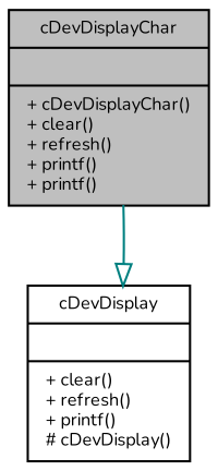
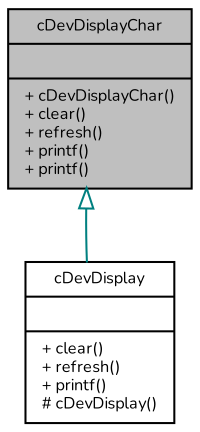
  digraph {
    fontname=Nunito
    node [color=black fontname=Nunito fontsize=8 shape=record style=filled]
    n1 [fillcolor=grey75 fontcolor=black height=0.2 label="{cDevDisplayChar\n||+ cDevDisplayChar()\l+ clear()\l+ refresh()\l+ printf()\l+ printf()\l}" width=0.4]
    n2 [fillcolor=white height=0.2 label="{cDevDisplay\n||+ clear()\l+ refresh()\l+ printf()\l# cDevDisplay()\l}" width=0.4]
-   n2 -> n1 [arrowtail=onormal color=teal dir=back fontname=Nunito fontsize=8 labelfontname=Sans labelfontsize=8 style=solid]
+   n1 -> n2 [arrowtail=onormal color=teal dir=back fontname=Nunito fontsize=8 labelfontname=Sans labelfontsize=8 style=solid]
  }
